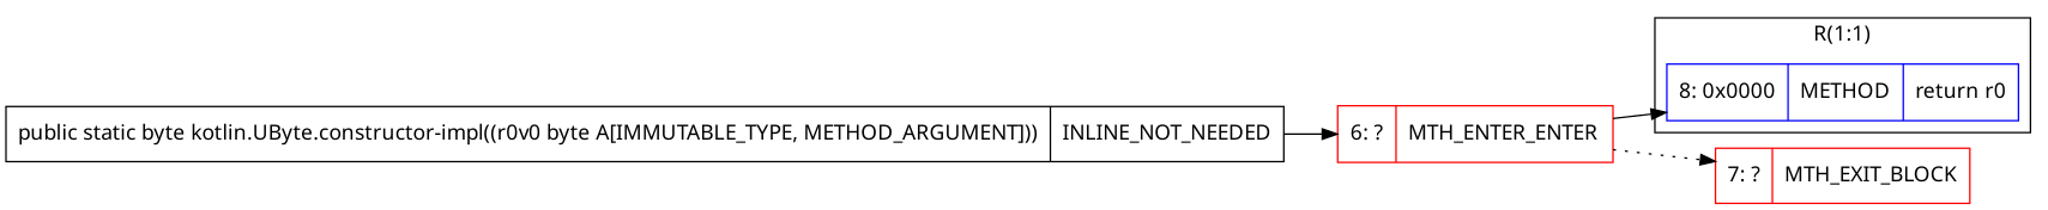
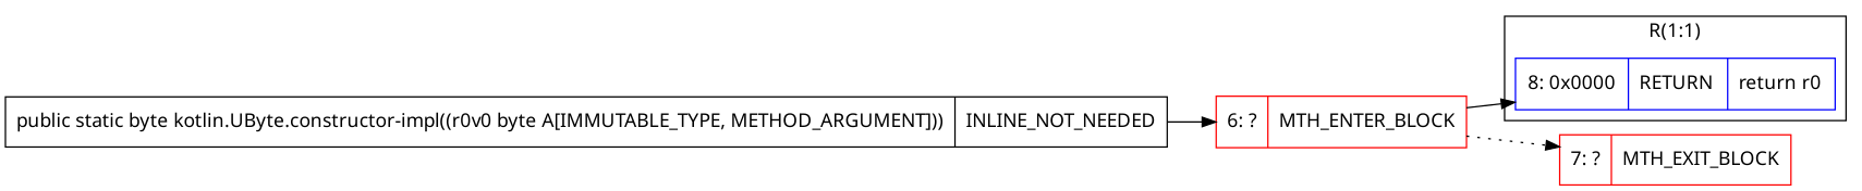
  digraph {
    fontname="Noto Sans"
    rankdir=LR
    node [color=red fontname="Noto Sans" shape=record]
    edge [fontname="Noto Sans" style=solid]
-   n1 [color=blue label="{8\:\ 0x0000|METHOD\l|return r0\l}"]
+   n1 [color=blue label="{8\:\ 0x0000|RETURN\l|return r0\l}"]
    n2 [label="{7\:\ ?|MTH_EXIT_BLOCK\l}"]
-   n3 [label="{6\:\ ?|MTH_ENTER_ENTER\l}"]
+   n3 [label="{6\:\ ?|MTH_ENTER_BLOCK\l}"]
    n4 [label="{public static byte kotlin.UByte.constructor\-impl((r0v0 byte A[IMMUTABLE_TYPE, METHOD_ARGUMENT]))  | INLINE_NOT_NEEDED\l}" color=""]
    subgraph cluster_1 {
      label="R(1:1)"
      n1
    }
    n3 -> n1
    n3 -> n2 [style=dotted]
    n4 -> n3
  }
